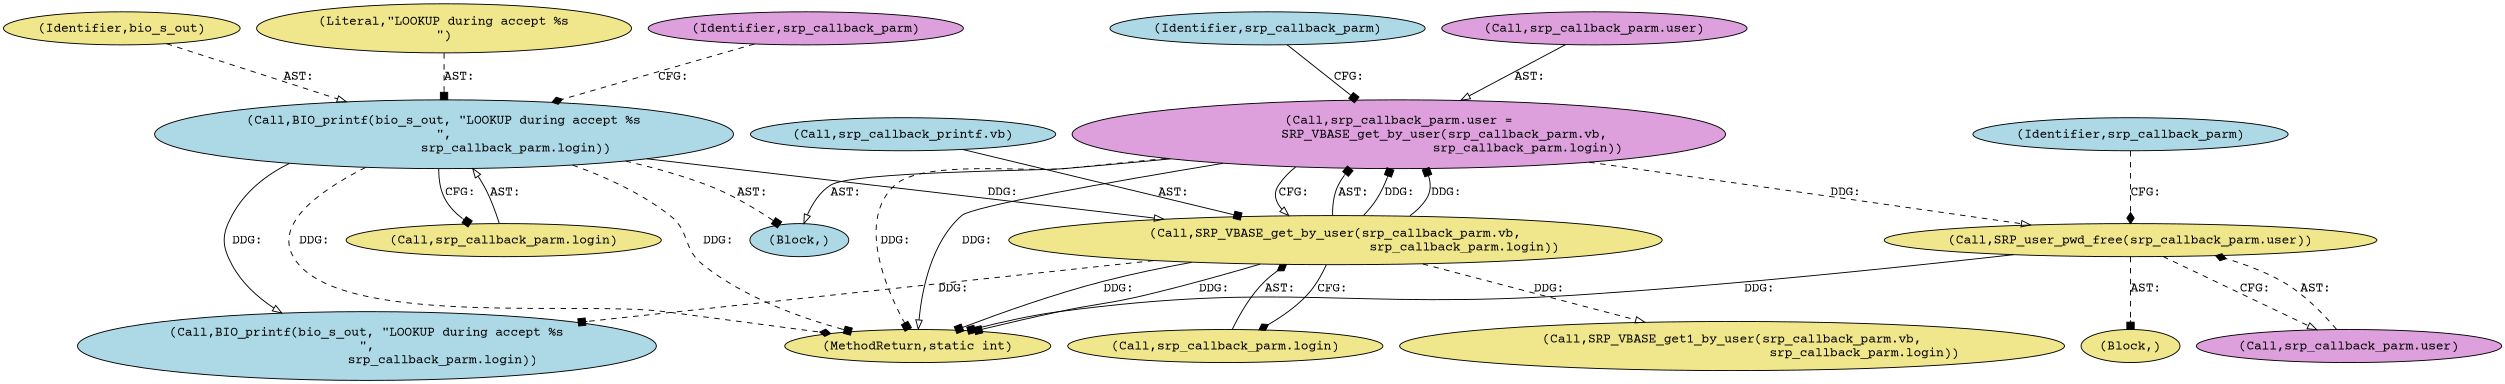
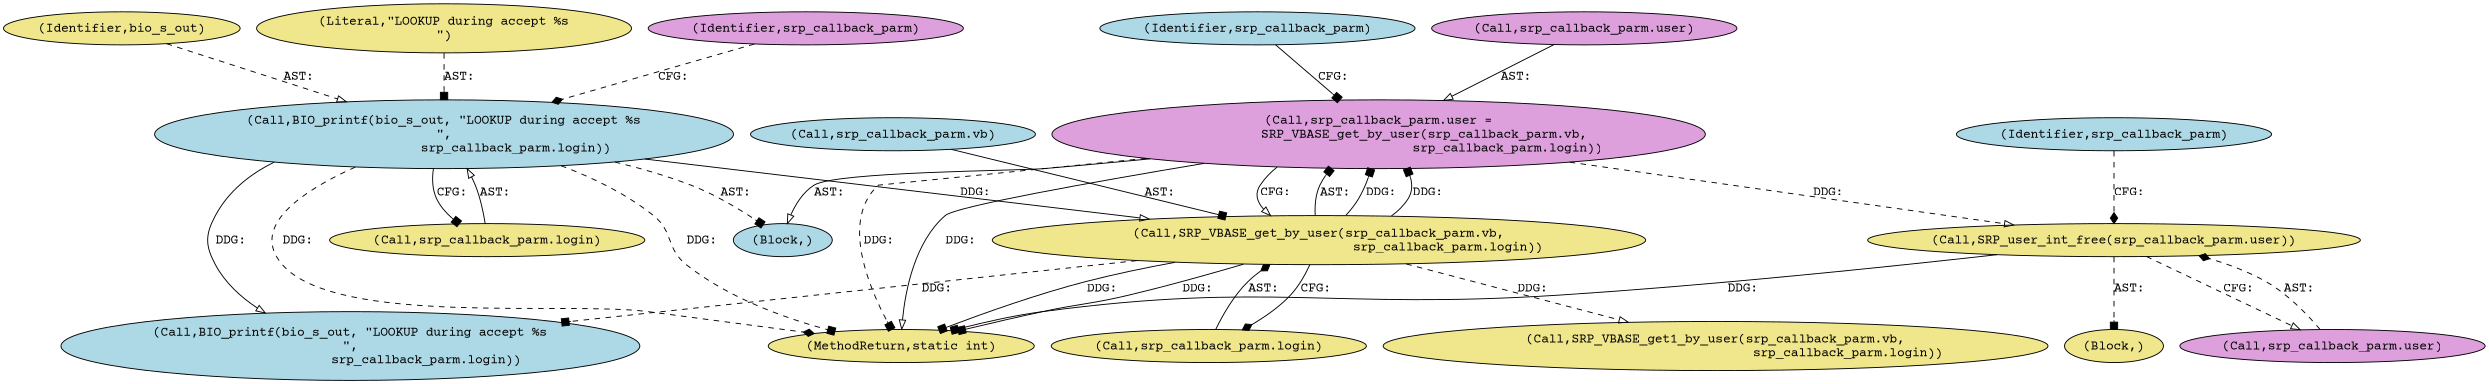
  digraph {
    fontname="Courier Prime"
    node [fillcolor=khaki fontname="Courier Prime" style=filled]
    edge [arrowhead=box fontname="Courier Prime" style=solid]
-   n1 [label="(Call,SRP_user_pwd_free(srp_callback_parm.user))"]
+   n1 [label="(Call,SRP_user_int_free(srp_callback_parm.user))"]
    n2 [label="(Block,)"]
    n3 [label="(MethodReturn,static int)"]
    n4 [fillcolor=plum label="(Call,srp_callback_parm.user)"]
    n5 [fillcolor=plum label="(Call,srp_callback_parm.user =\n            SRP_VBASE_get_by_user(srp_callback_parm.vb,\n                                  srp_callback_parm.login))"]
    n6 [label="(Call,SRP_VBASE_get_by_user(srp_callback_parm.vb,\n                                  srp_callback_parm.login))"]
    n7 [fillcolor=lightblue label="(Block,)"]
    n8 [label="(Call,srp_callback_parm.login)"]
    n9 [label="(Call,SRP_VBASE_get1_by_user(srp_callback_parm.vb,\n                                   srp_callback_parm.login))"]
    n10 [fillcolor=lightblue label="(Call,BIO_printf(bio_s_out, \"LOOKUP during accept %s\n\",\n                    srp_callback_parm.login))"]
    n11 [fillcolor=lightblue label="(Call,BIO_printf(bio_s_out, \"LOOKUP during accept %s\n\",\n                   srp_callback_parm.login))"]
    n12 [label="(Call,srp_callback_parm.login)"]
-   n13 [fillcolor=lightblue label="(Call,srp_callback_printf.vb)"]
+   n13 [fillcolor=lightblue label="(Call,srp_callback_parm.vb)"]
    n14 [fillcolor=lightblue label="(Identifier,srp_callback_parm)"]
    n15 [fillcolor=plum label="(Call,srp_callback_parm.user)"]
    n16 [label="(Literal,\"LOOKUP during accept %s\n\")"]
    n17 [fillcolor=plum label="(Identifier,srp_callback_parm)"]
    n18 [label="(Identifier,bio_s_out)"]
    n19 [fillcolor=lightblue label="(Identifier,srp_callback_parm)"]
    n1 -> n2 [label="AST: " style=dashed]
    n1 -> n3 [label="DDG: "]
    n1 -> n4 [arrowhead=onormal label="CFG: " style=dashed]
    n4 -> n1 [arrowhead=diamond label="AST: " style=dashed]
    n5 -> n1 [arrowhead=onormal label="DDG: " style=dashed]
    n5 -> n3 [arrowhead=onormal label="DDG: "]
    n5 -> n3 [label="DDG: " style=dashed]
    n5 -> n6 [arrowhead=onormal label="CFG: "]
    n5 -> n7 [arrowhead=onormal label="AST: "]
    n6 -> n3 [label="DDG: "]
    n6 -> n3 [label="DDG: "]
    n6 -> n5 [label="AST: "]
    n6 -> n5 [label="DDG: "]
    n6 -> n5 [label="DDG: "]
    n6 -> n8 [arrowhead=diamond label="CFG: "]
    n6 -> n9 [arrowhead=onormal label="DDG: " style=dashed]
    n6 -> n10 [label="DDG: " style=dashed]
    n8 -> n6 [arrowhead=diamond label="AST: "]
    n11 -> n3 [arrowhead=diamond label="DDG: " style=dashed]
    n11 -> n3 [label="DDG: " style=dashed]
    n11 -> n6 [arrowhead=onormal label="DDG: "]
    n11 -> n7 [label="AST: " style=dashed]
    n11 -> n10 [arrowhead=onormal label="DDG: "]
    n11 -> n12 [label="CFG: "]
    n12 -> n11 [arrowhead=onormal label="AST: "]
    n13 -> n6 [label="AST: "]
    n14 -> n1 [arrowhead=diamond label="CFG: " style=dashed]
    n15 -> n5 [arrowhead=onormal label="AST: "]
    n16 -> n11 [label="AST: " style=dashed]
    n17 -> n11 [arrowhead=diamond label="CFG: " style=dashed]
    n18 -> n11 [arrowhead=onormal label="AST: " style=dashed]
    n19 -> n5 [label="CFG: "]
  }
